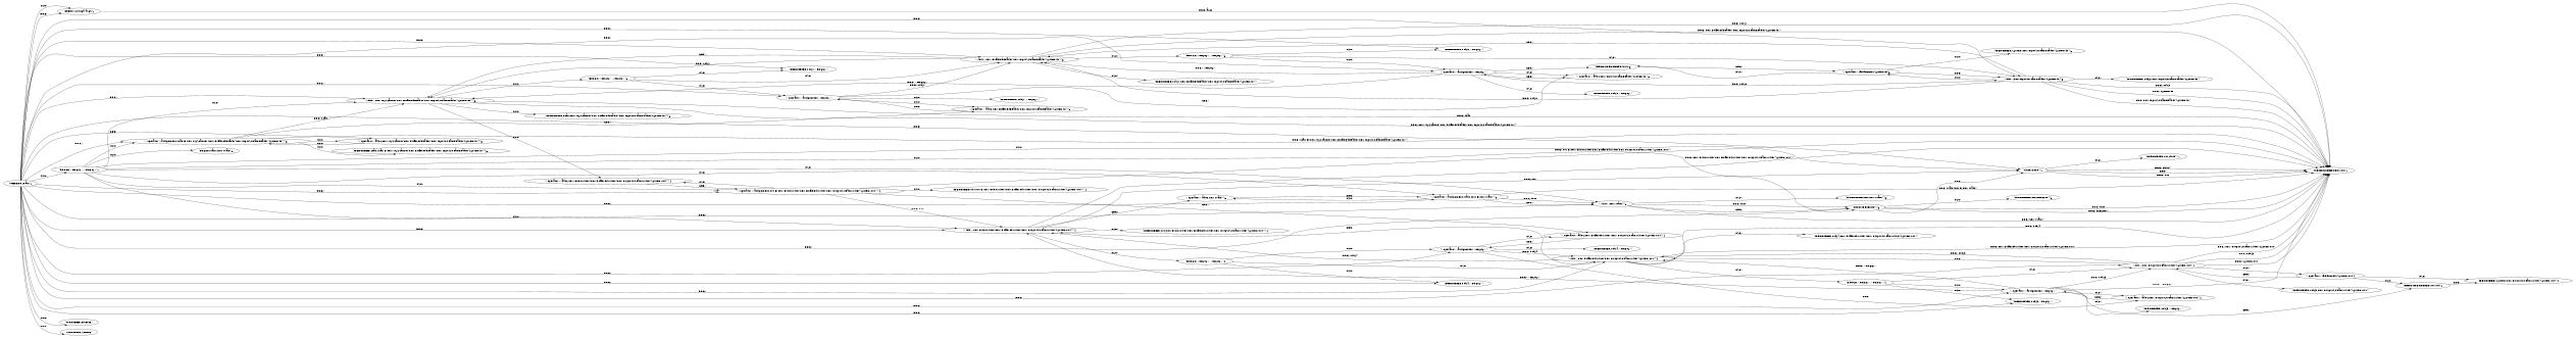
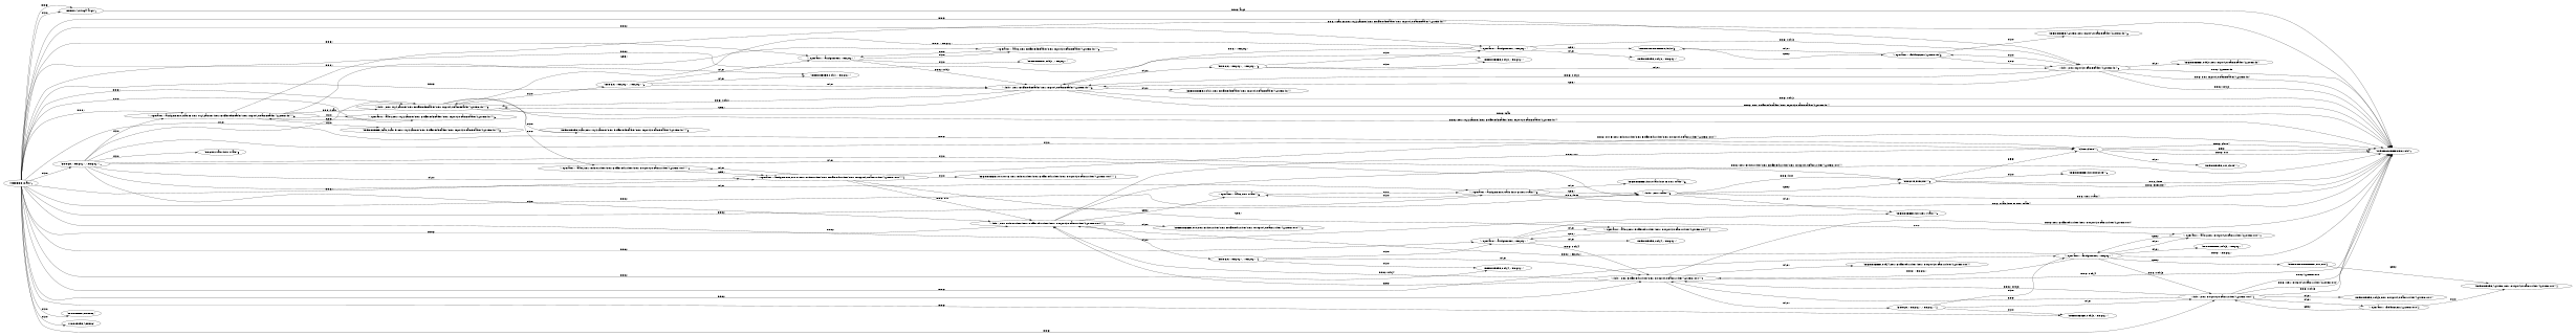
  digraph {
    rankdir=LR
    n1 [label=<(METHOD,main)<SUB>1</SUB>>]
    n2 [label=<(PARAM,String[] args)<SUB>1</SUB>>]
    n3 [label=<(BLOCK,&lt;empty&gt;,&lt;empty&gt;)<SUB>1</SUB>>]
    n4 [label=<(&lt;operator&gt;.assignment,scan = new MyScanner(new BufferedReader(new InputStreamReader(System.in))))<SUB>3</SUB>>]
    n5 [label=<(&lt;operator&gt;.alloc,new MyScanner(new BufferedReader(new InputStreamReader(System.in))))<SUB>3</SUB>>]
    n6 [label=<(&lt;init&gt;,new MyScanner(new BufferedReader(new InputStreamReader(System.in))))<SUB>3</SUB>>]
    n7 [label=<(&lt;operator&gt;.assignment,&lt;empty&gt;)>]
    n8 [label=<(&lt;init&gt;,new BufferedReader(new InputStreamReader(System.in)))<SUB>3</SUB>>]
    n9 [label=<(&lt;operator&gt;.assignment,&lt;empty&gt;)>]
    n10 [label=<(&lt;init&gt;,new InputStreamReader(System.in))<SUB>3</SUB>>]
    n11 [label=<(IDENTIFIER,$obj0,&lt;empty&gt;)>]
    n12 [label=<(IDENTIFIER,$obj1,&lt;empty&gt;)>]
    n13 [label=<(&lt;operator&gt;.assignment,out = new PrintWriter(new BufferedWriter(new OutputStreamWriter(System.out))))<SUB>4</SUB>>]
    n14 [label=<(&lt;init&gt;,new PrintWriter(new BufferedWriter(new OutputStreamWriter(System.out))))<SUB>4</SUB>>]
    n15 [label=<(&lt;operator&gt;.assignment,&lt;empty&gt;)>]
    n16 [label=<(&lt;init&gt;,new BufferedWriter(new OutputStreamWriter(System.out)))<SUB>4</SUB>>]
    n17 [label=<(&lt;operator&gt;.assignment,&lt;empty&gt;)>]
    n18 [label=<(&lt;init&gt;,new OutputStreamWriter(System.out))<SUB>4</SUB>>]
    n19 [label=<(IDENTIFIER,$obj3,&lt;empty&gt;)>]
    n20 [label=<(IDENTIFIER,$obj4,&lt;empty&gt;)>]
    n21 [label=<(&lt;operator&gt;.assignment,Main inst = new Main())<SUB>5</SUB>>]
    n22 [label=<(&lt;init&gt;,new Main())<SUB>5</SUB>>]
    n23 [label=<(execute,execute())<SUB>6</SUB>>]
    n24 [label=<(close,close())<SUB>7</SUB>>]
    n25 [label=<(MODIFIER,PUBLIC)>]
    n26 [label=<(MODIFIER,STATIC)>]
    n27 [label=<(METHOD_RETURN,void)<SUB>1</SUB>>]
    n28 [label=<(LOCAL,Main inst: Main)<SUB>5</SUB>>]
    n29 [label=<(IDENTIFIER,scan,scan = new MyScanner(new BufferedReader(new InputStreamReader(System.in))))<SUB>3</SUB>>]
    n30 [label=<(&lt;operator&gt;.alloc,new BufferedReader(new InputStreamReader(System.in)))<SUB>3</SUB>>]
    n31 [label=<(IDENTIFIER,scan,new MyScanner(new BufferedReader(new InputStreamReader(System.in))))<SUB>3</SUB>>]
    n32 [label=<(BLOCK,&lt;empty&gt;,&lt;empty&gt;)<SUB>3</SUB>>]
    n33 [label=<(&lt;operator&gt;.alloc,new PrintWriter(new BufferedWriter(new OutputStreamWriter(System.out))))<SUB>4</SUB>>]
    n34 [label=<(IDENTIFIER,$obj1,&lt;empty&gt;)>]
-   n35 [label=<(&lt;operator&gt;.alloc,new InputStreamReader(System.in))<SUB>3</SUB>>]
    n36 [label=<(IDENTIFIER,$obj1,new BufferedReader(new InputStreamReader(System.in)))>]
    n37 [label=<(BLOCK,&lt;empty&gt;,&lt;empty&gt;)<SUB>3</SUB>>]
    n38 [label=<(IDENTIFIER,$obj0,&lt;empty&gt;)>]
    n39 [label=<(FIELD_IDENTIFIER,in,in)<SUB>3</SUB>>]
    n40 [label=<(IDENTIFIER,$obj0,new InputStreamReader(System.in))>]
    n41 [label=<(&lt;operator&gt;.fieldAccess,System.in)<SUB>3</SUB>>]
    n42 [label=<(IDENTIFIER,out,out = new PrintWriter(new BufferedWriter(new OutputStreamWriter(System.out))))<SUB>4</SUB>>]
    n43 [label=<(&lt;operator&gt;.alloc,new BufferedWriter(new OutputStreamWriter(System.out)))<SUB>4</SUB>>]
    n44 [label=<(IDENTIFIER,out,new PrintWriter(new BufferedWriter(new OutputStreamWriter(System.out))))<SUB>4</SUB>>]
    n45 [label=<(BLOCK,&lt;empty&gt;,&lt;empty&gt;)<SUB>4</SUB>>]
    n46 [label=<(&lt;operator&gt;.alloc,new Main())<SUB>5</SUB>>]
    n47 [label=<(IDENTIFIER,$obj4,&lt;empty&gt;)>]
    n48 [label=<(&lt;operator&gt;.alloc,new OutputStreamWriter(System.out))<SUB>4</SUB>>]
    n49 [label=<(IDENTIFIER,$obj4,new BufferedWriter(new OutputStreamWriter(System.out)))>]
    n50 [label=<(BLOCK,&lt;empty&gt;,&lt;empty&gt;)<SUB>4</SUB>>]
    n51 [label=<(IDENTIFIER,$obj3,&lt;empty&gt;)>]
    n52 [label=<(FIELD_IDENTIFIER,out,out)<SUB>4</SUB>>]
    n53 [label=<(IDENTIFIER,$obj3,new OutputStreamWriter(System.out))>]
    n54 [label=<(&lt;operator&gt;.fieldAccess,System.out)<SUB>4</SUB>>]
+   n55 [label=<(IDENTIFIER,inst,Main inst = new Main())<SUB>5</SUB>>]
    n56 [label=<(IDENTIFIER,inst,new Main())<SUB>5</SUB>>]
    n57 [label=<(IDENTIFIER,inst,execute())<SUB>6</SUB>>]
    n58 [label=<(IDENTIFIER,out,close())<SUB>7</SUB>>]
    n59 [label=<(IDENTIFIER,System,new InputStreamReader(System.in))<SUB>3</SUB>>]
    n60 [label=<(IDENTIFIER,System,new OutputStreamWriter(System.out))<SUB>4</SUB>>]
    n1 -> n2 [label="AST: "]
    n1 -> n2 [label="DDG: "]
    n1 -> n3 [label="AST: "]
    n1 -> n4 [label="DDG: "]
    n1 -> n5 [label="CFG: "]
    n1 -> n6 [label="DDG: "]
    n1 -> n7 [label="DDG: "]
    n1 -> n8 [label="DDG: "]
    n1 -> n9 [label="DDG: "]
    n1 -> n10 [label="DDG: "]
    n1 -> n11 [label="DDG: "]
    n1 -> n12 [label="DDG: "]
    n1 -> n13 [label="DDG: "]
    n1 -> n14 [label="DDG: "]
    n1 -> n15 [label="DDG: "]
    n1 -> n16 [label="DDG: "]
    n1 -> n17 [label="DDG: "]
    n1 -> n18 [label="DDG: "]
    n1 -> n19 [label="DDG: "]
    n1 -> n20 [label="DDG: "]
    n1 -> n21 [label="DDG: "]
    n1 -> n22 [label="DDG: "]
-   n1 -> n23 [label="DDG: "]
+   n1 -> n56 [label="DDG: "]
    n1 -> n24 [label="DDG: "]
    n1 -> n25 [label="AST: "]
-   n1 -> n26 [label="CFG: "]
+   n1 -> n26 [label="AST: "]
    n2 -> n27 [label="DDG: args"]
    n3 -> n4 [label="AST: "]
    n3 -> n6 [label="AST: "]
    n3 -> n13 [label="AST: "]
    n3 -> n14 [label="AST: "]
    n3 -> n21 [label="AST: "]
    n3 -> n22 [label="AST: "]
    n3 -> n23 [label="AST: "]
    n3 -> n24 [label="AST: "]
    n3 -> n28 [label="AST: "]
    n4 -> n5 [label="AST: "]
    n4 -> n6 [label="DDG: scan"]
    n4 -> n27 [label="DDG: scan = new MyScanner(new BufferedReader(new InputStreamReader(System.in)))"]
    n4 -> n29 [label="AST: "]
    n4 -> n30 [label="CFG: "]
    n5 -> n4 [label="CFG: "]
    n6 -> n27 [label="DDG: scan"]
    n6 -> n27 [label="DDG: new MyScanner(new BufferedReader(new InputStreamReader(System.in)))"]
    n6 -> n31 [label="AST: "]
    n6 -> n32 [label="AST: "]
    n6 -> n33 [label="CFG: "]
    n7 -> n8 [label="DDG: $obj1"]
    n7 -> n30 [label="AST: "]
    n7 -> n34 [label="AST: "]
-   n7 -> n35 [label="CFG: "]
    n8 -> n6 [label="CFG: "]
    n8 -> n6 [label="DDG: $obj1"]
    n8 -> n27 [label="DDG: $obj1"]
    n8 -> n27 [label="DDG: new BufferedReader(new InputStreamReader(System.in))"]
    n8 -> n36 [label="AST: "]
    n8 -> n37 [label="AST: "]
    n9 -> n6 [label="DDG: &lt;empty&gt;"]
    n9 -> n8 [label="DDG: &lt;empty&gt;"]
    n9 -> n10 [label="DDG: $obj0"]
-   n9 -> n35 [label="AST: "]
    n9 -> n38 [label="AST: "]
    n9 -> n39 [label="CFG: "]
    n10 -> n8 [label="CFG: "]
    n10 -> n8 [label="DDG: $obj0"]
    n10 -> n27 [label="DDG: $obj0"]
    n10 -> n27 [label="DDG: System.in"]
    n10 -> n27 [label="DDG: new InputStreamReader(System.in)"]
    n10 -> n40 [label="AST: "]
    n10 -> n41 [label="AST: "]
    n13 -> n14 [label="DDG: out"]
    n13 -> n27 [label="DDG: out = new PrintWriter(new BufferedWriter(new OutputStreamWriter(System.out)))"]
    n13 -> n33 [label="AST: "]
    n13 -> n42 [label="AST: "]
    n13 -> n43 [label="CFG: "]
    n14 -> n24 [label="DDG: out"]
    n14 -> n27 [label="DDG: new PrintWriter(new BufferedWriter(new OutputStreamWriter(System.out)))"]
    n14 -> n44 [label="AST: "]
    n14 -> n45 [label="AST: "]
    n14 -> n46 [label="CFG: "]
    n15 -> n16 [label="DDG: $obj4"]
    n15 -> n43 [label="AST: "]
    n15 -> n47 [label="AST: "]
    n15 -> n48 [label="CFG: "]
    n16 -> n14 [label="CFG: "]
    n16 -> n14 [label="DDG: $obj4"]
    n16 -> n27 [label="DDG: $obj4"]
    n16 -> n27 [label="DDG: new BufferedWriter(new OutputStreamWriter(System.out))"]
    n16 -> n49 [label="AST: "]
    n16 -> n50 [label="AST: "]
    n17 -> n14 [label="DDG: &lt;empty&gt;"]
    n17 -> n16 [label="DDG: &lt;empty&gt;"]
    n17 -> n18 [label="DDG: $obj3"]
    n17 -> n27 [label="DDG: &lt;empty&gt;"]
    n17 -> n48 [label="AST: "]
    n17 -> n51 [label="AST: "]
    n17 -> n52 [label="CFG: "]
    n18 -> n16 [label="CFG: "]
    n18 -> n16 [label="DDG: $obj3"]
    n18 -> n27 [label="DDG: $obj3"]
    n18 -> n27 [label="DDG: System.out"]
    n18 -> n27 [label="DDG: new OutputStreamWriter(System.out)"]
    n18 -> n53 [label="AST: "]
    n18 -> n54 [label="AST: "]
    n21 -> n22 [label="CFG: "]
    n21 -> n22 [label="DDG: inst"]
    n21 -> n27 [label="DDG: Main inst = new Main()"]
    n21 -> n46 [label="AST: "]
+   n21 -> n55 [label="AST: "]
    n22 -> n23 [label="CFG: "]
    n22 -> n23 [label="DDG: inst"]
    n22 -> n27 [label="DDG: new Main()"]
    n22 -> n56 [label="AST: "]
    n23 -> n24 [label="CFG: "]
    n23 -> n27 [label="DDG: inst"]
    n23 -> n27 [label="DDG: execute()"]
    n23 -> n57 [label="AST: "]
    n24 -> n27 [label="CFG: "]
    n24 -> n27 [label="DDG: out"]
    n24 -> n27 [label="DDG: close()"]
    n24 -> n58 [label="AST: "]
    n30 -> n7 [label="CFG: "]
    n32 -> n7 [label="AST: "]
    n32 -> n8 [label="AST: "]
    n32 -> n12 [label="AST: "]
    n33 -> n13 [label="CFG: "]
-   n35 -> n9 [label="CFG: "]
    n37 -> n9 [label="AST: "]
    n37 -> n10 [label="AST: "]
    n37 -> n11 [label="AST: "]
    n39 -> n41 [label="CFG: "]
    n41 -> n10 [label="CFG: "]
    n41 -> n39 [label="AST: "]
    n41 -> n59 [label="AST: "]
    n43 -> n15 [label="CFG: "]
    n45 -> n15 [label="AST: "]
    n45 -> n16 [label="AST: "]
    n45 -> n20 [label="AST: "]
    n46 -> n21 [label="CFG: "]
    n48 -> n17 [label="CFG: "]
    n50 -> n17 [label="AST: "]
    n50 -> n18 [label="AST: "]
    n50 -> n19 [label="AST: "]
    n52 -> n60 [label="CFG: "]
    n54 -> n18 [label="CFG: "]
-   n54 -> n52 [label="AST: "]
    n54 -> n60 [label="AST: "]
  }
